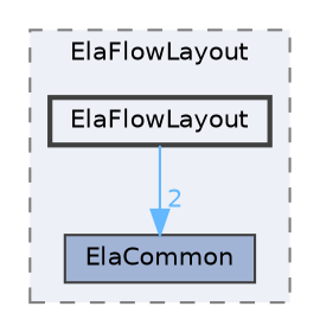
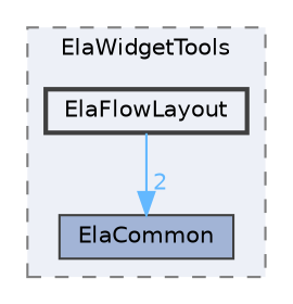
  digraph {
    compound=true
    node [color=grey25 fontname=Helvetica fontsize=10 shape=box]
    n1 [fillcolor="#a2b4d6" height=0.2 label=ElaCommon style=filled width=0.4]
    n2 [fillcolor="#edf0f7" height=0.2 label=ElaFlowLayout style="filled,bold" width=0.4]
    subgraph cluster_1 {
      bgcolor="#edf0f7"
      fontname=Helvetica
      fontsize=10
-     label=ElaFlowLayout
+     label=ElaWidgetTools
      pencolor=grey50
      style="filled,dashed"
      n1
      n2
    }
    n2 -> n1 [color=steelblue1 fontcolor=steelblue1 fontname=Helvetica fontsize=10 headlabel=2 labeldistance=1.5 labelfontname=Helvetica labelfontsize=10]
  }
